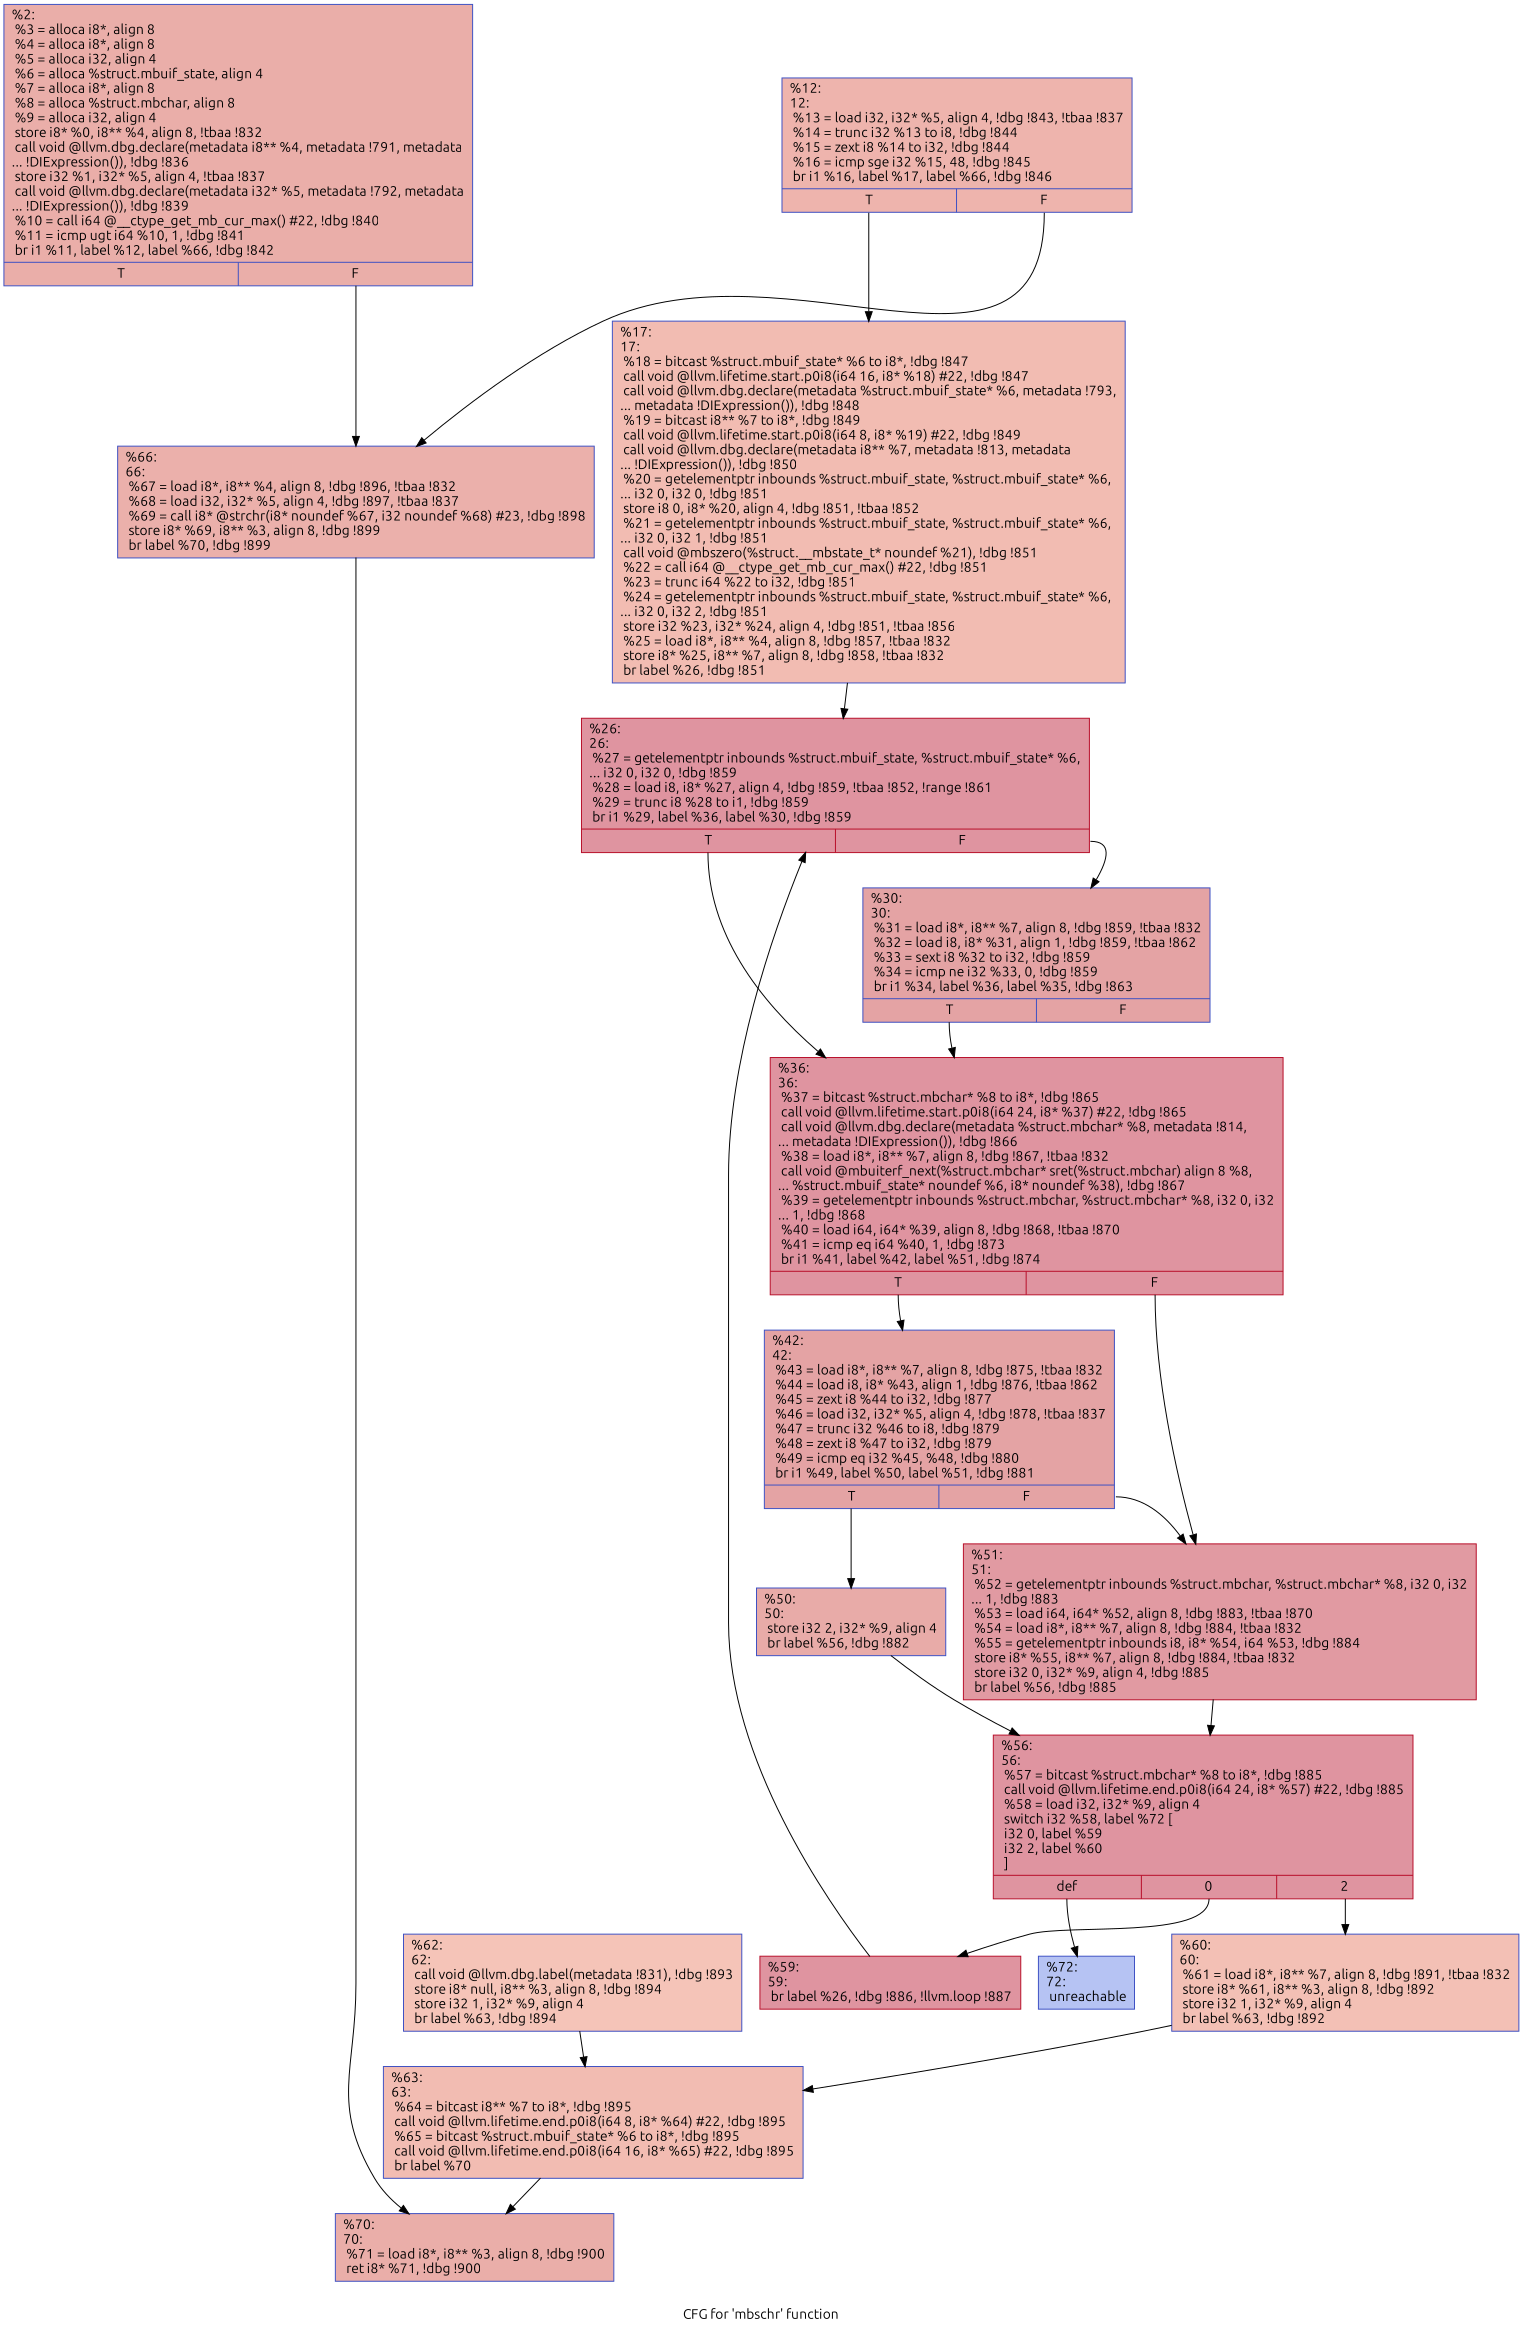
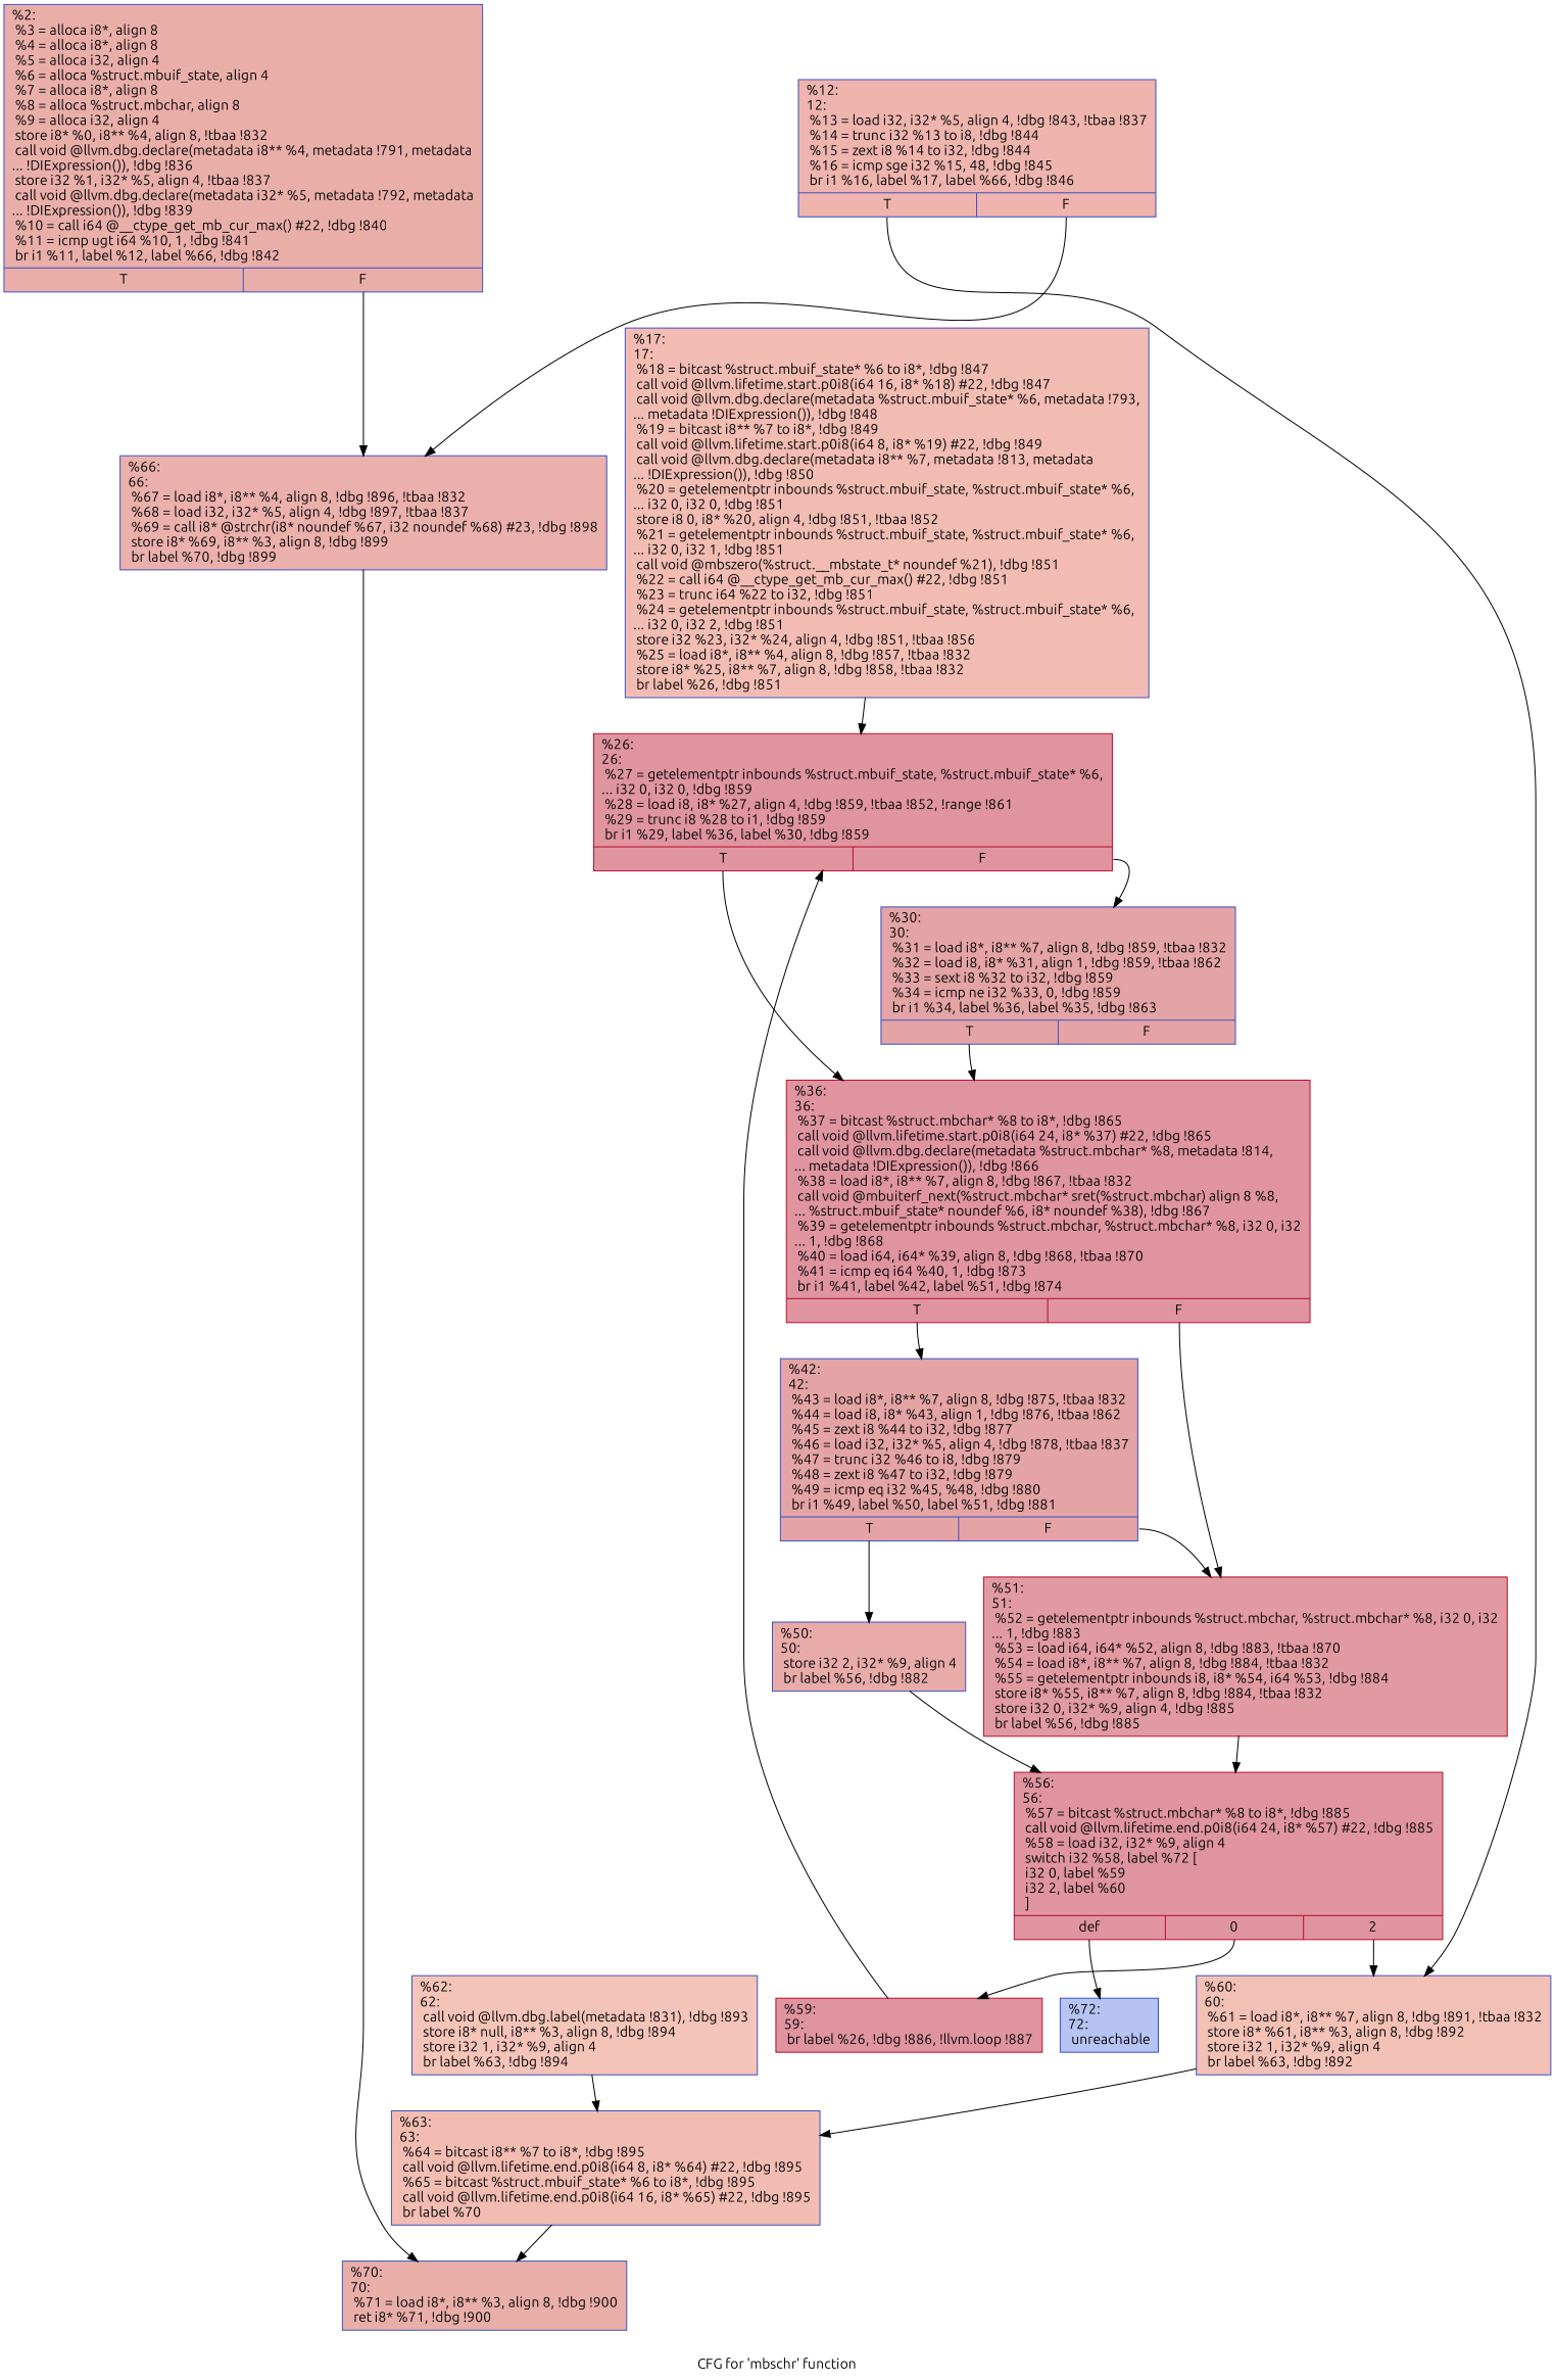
  digraph {
    fontname=Ubuntu
    label="CFG for 'mbschr' function"
    node [color="#3d50c3ff" fillcolor="#b70d2870" fontname=Ubuntu shape=record style=filled]
    edge [fontname=Ubuntu]
    n1 [fillcolor="#d0473d70" label="{%2:\l  %3 = alloca i8*, align 8\l  %4 = alloca i8*, align 8\l  %5 = alloca i32, align 4\l  %6 = alloca %struct.mbuif_state, align 4\l  %7 = alloca i8*, align 8\l  %8 = alloca %struct.mbchar, align 8\l  %9 = alloca i32, align 4\l  store i8* %0, i8** %4, align 8, !tbaa !832\l  call void @llvm.dbg.declare(metadata i8** %4, metadata !791, metadata\l... !DIExpression()), !dbg !836\l  store i32 %1, i32* %5, align 4, !tbaa !837\l  call void @llvm.dbg.declare(metadata i32* %5, metadata !792, metadata\l... !DIExpression()), !dbg !839\l  %10 = call i64 @__ctype_get_mb_cur_max() #22, !dbg !840\l  %11 = icmp ugt i64 %10, 1, !dbg !841\l  br i1 %11, label %12, label %66, !dbg !842\l|{<s0>T|<s1>F}}"]
    n2 [fillcolor="#d24b4070" label="{%66:\l66:                                               \l  %67 = load i8*, i8** %4, align 8, !dbg !896, !tbaa !832\l  %68 = load i32, i32* %5, align 4, !dbg !897, !tbaa !837\l  %69 = call i8* @strchr(i8* noundef %67, i32 noundef %68) #23, !dbg !898\l  store i8* %69, i8** %3, align 8, !dbg !899\l  br label %70, !dbg !899\l}"]
    n3 [fillcolor="#d8564670" label="{%12:\l12:                                               \l  %13 = load i32, i32* %5, align 4, !dbg !843, !tbaa !837\l  %14 = trunc i32 %13 to i8, !dbg !844\l  %15 = zext i8 %14 to i32, !dbg !844\l  %16 = icmp sge i32 %15, 48, !dbg !845\l  br i1 %16, label %17, label %66, !dbg !846\l|{<s0>T|<s1>F}}"]
    n4 [fillcolor="#e1675170" label="{%17:\l17:                                               \l  %18 = bitcast %struct.mbuif_state* %6 to i8*, !dbg !847\l  call void @llvm.lifetime.start.p0i8(i64 16, i8* %18) #22, !dbg !847\l  call void @llvm.dbg.declare(metadata %struct.mbuif_state* %6, metadata !793,\l... metadata !DIExpression()), !dbg !848\l  %19 = bitcast i8** %7 to i8*, !dbg !849\l  call void @llvm.lifetime.start.p0i8(i64 8, i8* %19) #22, !dbg !849\l  call void @llvm.dbg.declare(metadata i8** %7, metadata !813, metadata\l... !DIExpression()), !dbg !850\l  %20 = getelementptr inbounds %struct.mbuif_state, %struct.mbuif_state* %6,\l... i32 0, i32 0, !dbg !851\l  store i8 0, i8* %20, align 4, !dbg !851, !tbaa !852\l  %21 = getelementptr inbounds %struct.mbuif_state, %struct.mbuif_state* %6,\l... i32 0, i32 1, !dbg !851\l  call void @mbszero(%struct.__mbstate_t* noundef %21), !dbg !851\l  %22 = call i64 @__ctype_get_mb_cur_max() #22, !dbg !851\l  %23 = trunc i64 %22 to i32, !dbg !851\l  %24 = getelementptr inbounds %struct.mbuif_state, %struct.mbuif_state* %6,\l... i32 0, i32 2, !dbg !851\l  store i32 %23, i32* %24, align 4, !dbg !851, !tbaa !856\l  %25 = load i8*, i8** %4, align 8, !dbg !857, !tbaa !832\l  store i8* %25, i8** %7, align 8, !dbg !858, !tbaa !832\l  br label %26, !dbg !851\l}"]
    n5 [fillcolor="#d0473d70" label="{%70:\l70:                                               \l  %71 = load i8*, i8** %3, align 8, !dbg !900\l  ret i8* %71, !dbg !900\l}"]
    n6 [color="#b70d28ff" label="{%26:\l26:                                               \l  %27 = getelementptr inbounds %struct.mbuif_state, %struct.mbuif_state* %6,\l... i32 0, i32 0, !dbg !859\l  %28 = load i8, i8* %27, align 4, !dbg !859, !tbaa !852, !range !861\l  %29 = trunc i8 %28 to i1, !dbg !859\l  br i1 %29, label %36, label %30, !dbg !859\l|{<s0>T|<s1>F}}"]
    n7 [color="#b70d28ff" label="{%36:\l36:                                               \l  %37 = bitcast %struct.mbchar* %8 to i8*, !dbg !865\l  call void @llvm.lifetime.start.p0i8(i64 24, i8* %37) #22, !dbg !865\l  call void @llvm.dbg.declare(metadata %struct.mbchar* %8, metadata !814,\l... metadata !DIExpression()), !dbg !866\l  %38 = load i8*, i8** %7, align 8, !dbg !867, !tbaa !832\l  call void @mbuiterf_next(%struct.mbchar* sret(%struct.mbchar) align 8 %8,\l... %struct.mbuif_state* noundef %6, i8* noundef %38), !dbg !867\l  %39 = getelementptr inbounds %struct.mbchar, %struct.mbchar* %8, i32 0, i32\l... 1, !dbg !868\l  %40 = load i64, i64* %39, align 8, !dbg !868, !tbaa !870\l  %41 = icmp eq i64 %40, 1, !dbg !873\l  br i1 %41, label %42, label %51, !dbg !874\l|{<s0>T|<s1>F}}"]
    n8 [fillcolor="#c32e3170" label="{%30:\l30:                                               \l  %31 = load i8*, i8** %7, align 8, !dbg !859, !tbaa !832\l  %32 = load i8, i8* %31, align 1, !dbg !859, !tbaa !862\l  %33 = sext i8 %32 to i32, !dbg !859\l  %34 = icmp ne i32 %33, 0, !dbg !859\l  br i1 %34, label %36, label %35, !dbg !863\l|{<s0>T|<s1>F}}"]
    n9 [fillcolor="#c32e3170" label="{%42:\l42:                                               \l  %43 = load i8*, i8** %7, align 8, !dbg !875, !tbaa !832\l  %44 = load i8, i8* %43, align 1, !dbg !876, !tbaa !862\l  %45 = zext i8 %44 to i32, !dbg !877\l  %46 = load i32, i32* %5, align 4, !dbg !878, !tbaa !837\l  %47 = trunc i32 %46 to i8, !dbg !879\l  %48 = zext i8 %47 to i32, !dbg !879\l  %49 = icmp eq i32 %45, %48, !dbg !880\l  br i1 %49, label %50, label %51, !dbg !881\l|{<s0>T|<s1>F}}"]
    n10 [color="#b70d28ff" fillcolor="#bb1b2c70" label="{%51:\l51:                                               \l  %52 = getelementptr inbounds %struct.mbchar, %struct.mbchar* %8, i32 0, i32\l... 1, !dbg !883\l  %53 = load i64, i64* %52, align 8, !dbg !883, !tbaa !870\l  %54 = load i8*, i8** %7, align 8, !dbg !884, !tbaa !832\l  %55 = getelementptr inbounds i8, i8* %54, i64 %53, !dbg !884\l  store i8* %55, i8** %7, align 8, !dbg !884, !tbaa !832\l  store i32 0, i32* %9, align 4, !dbg !885\l  br label %56, !dbg !885\l}"]
    n11 [fillcolor="#cc403a70" label="{%50:\l50:                                               \l  store i32 2, i32* %9, align 4\l  br label %56, !dbg !882\l}"]
    n12 [color="#b70d28ff" label="{%56:\l56:                                               \l  %57 = bitcast %struct.mbchar* %8 to i8*, !dbg !885\l  call void @llvm.lifetime.end.p0i8(i64 24, i8* %57) #22, !dbg !885\l  %58 = load i32, i32* %9, align 4\l  switch i32 %58, label %72 [\l    i32 0, label %59\l    i32 2, label %60\l  ]\l|{<s0>def|<s1>0|<s2>2}}"]
    n13 [fillcolor="#e97a5f70" label="{%62:\l62:                                               \l  call void @llvm.dbg.label(metadata !831), !dbg !893\l  store i8* null, i8** %3, align 8, !dbg !894\l  store i32 1, i32* %9, align 4\l  br label %63, !dbg !894\l}"]
    n14 [fillcolor="#e1675170" label="{%63:\l63:                                               \l  %64 = bitcast i8** %7 to i8*, !dbg !895\l  call void @llvm.lifetime.end.p0i8(i64 8, i8* %64) #22, !dbg !895\l  %65 = bitcast %struct.mbuif_state* %6 to i8*, !dbg !895\l  call void @llvm.lifetime.end.p0i8(i64 16, i8* %65) #22, !dbg !895\l  br label %70\l}"]
    n15 [fillcolor="#5977e370" label="{%72:\l72:                                               \l  unreachable\l}"]
    n16 [color="#b70d28ff" label="{%59:\l59:                                               \l  br label %26, !dbg !886, !llvm.loop !887\l}"]
    n17 [fillcolor="#e5705870" label="{%60:\l60:                                               \l  %61 = load i8*, i8** %7, align 8, !dbg !891, !tbaa !832\l  store i8* %61, i8** %3, align 8, !dbg !892\l  store i32 1, i32* %9, align 4\l  br label %63, !dbg !892\l}"]
    n1 -> n2 [tailport=s1]
    n2 -> n5
    n3 -> n2 [tailport=s1]
-   n3 -> n4 [tailport=s0]
+   n3 -> n17 [tailport=s0]
    n4 -> n6
    n6 -> n7 [tailport=s0]
    n6 -> n8 [tailport=s1]
    n7 -> n9 [tailport=s0]
    n7 -> n10 [tailport=s1]
    n8 -> n7 [tailport=s0]
    n9 -> n10 [tailport=s1]
    n9 -> n11 [tailport=s0]
    n10 -> n12
    n11 -> n12
    n12 -> n15 [tailport=s0]
    n12 -> n16 [tailport=s1]
    n12 -> n17 [tailport=s2]
    n13 -> n14
    n14 -> n5
    n16 -> n6
    n17 -> n14
  }
